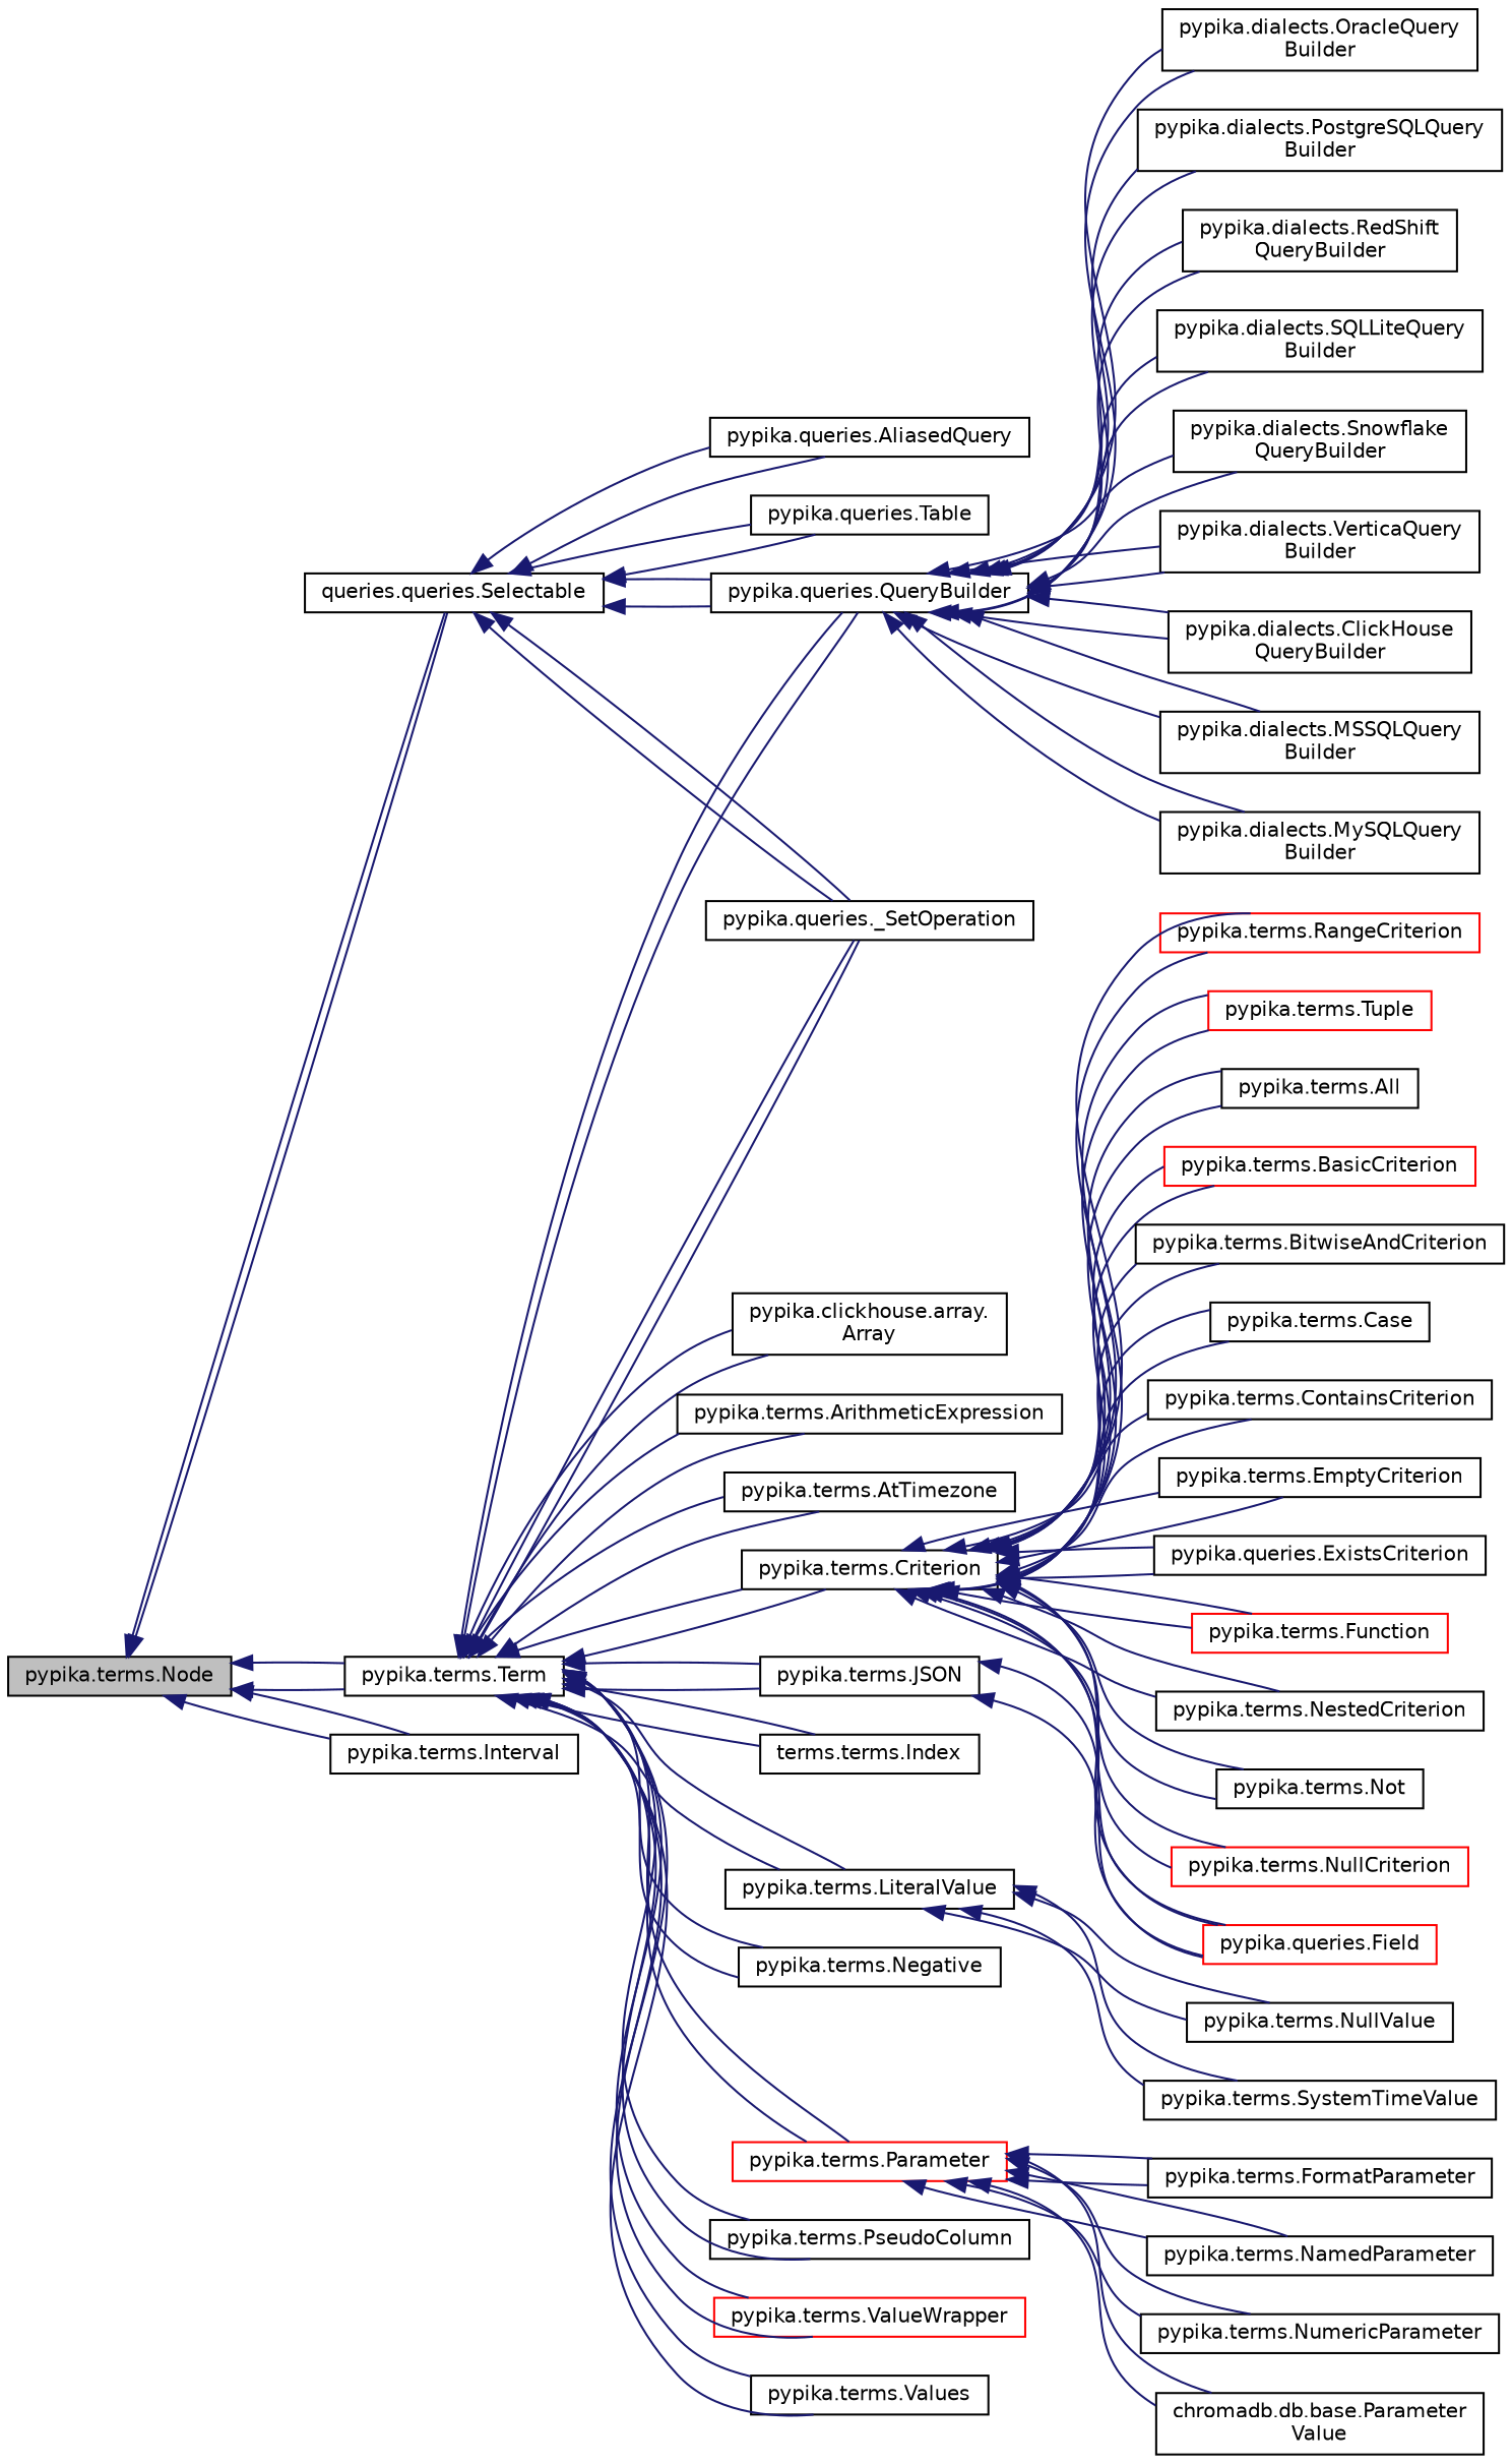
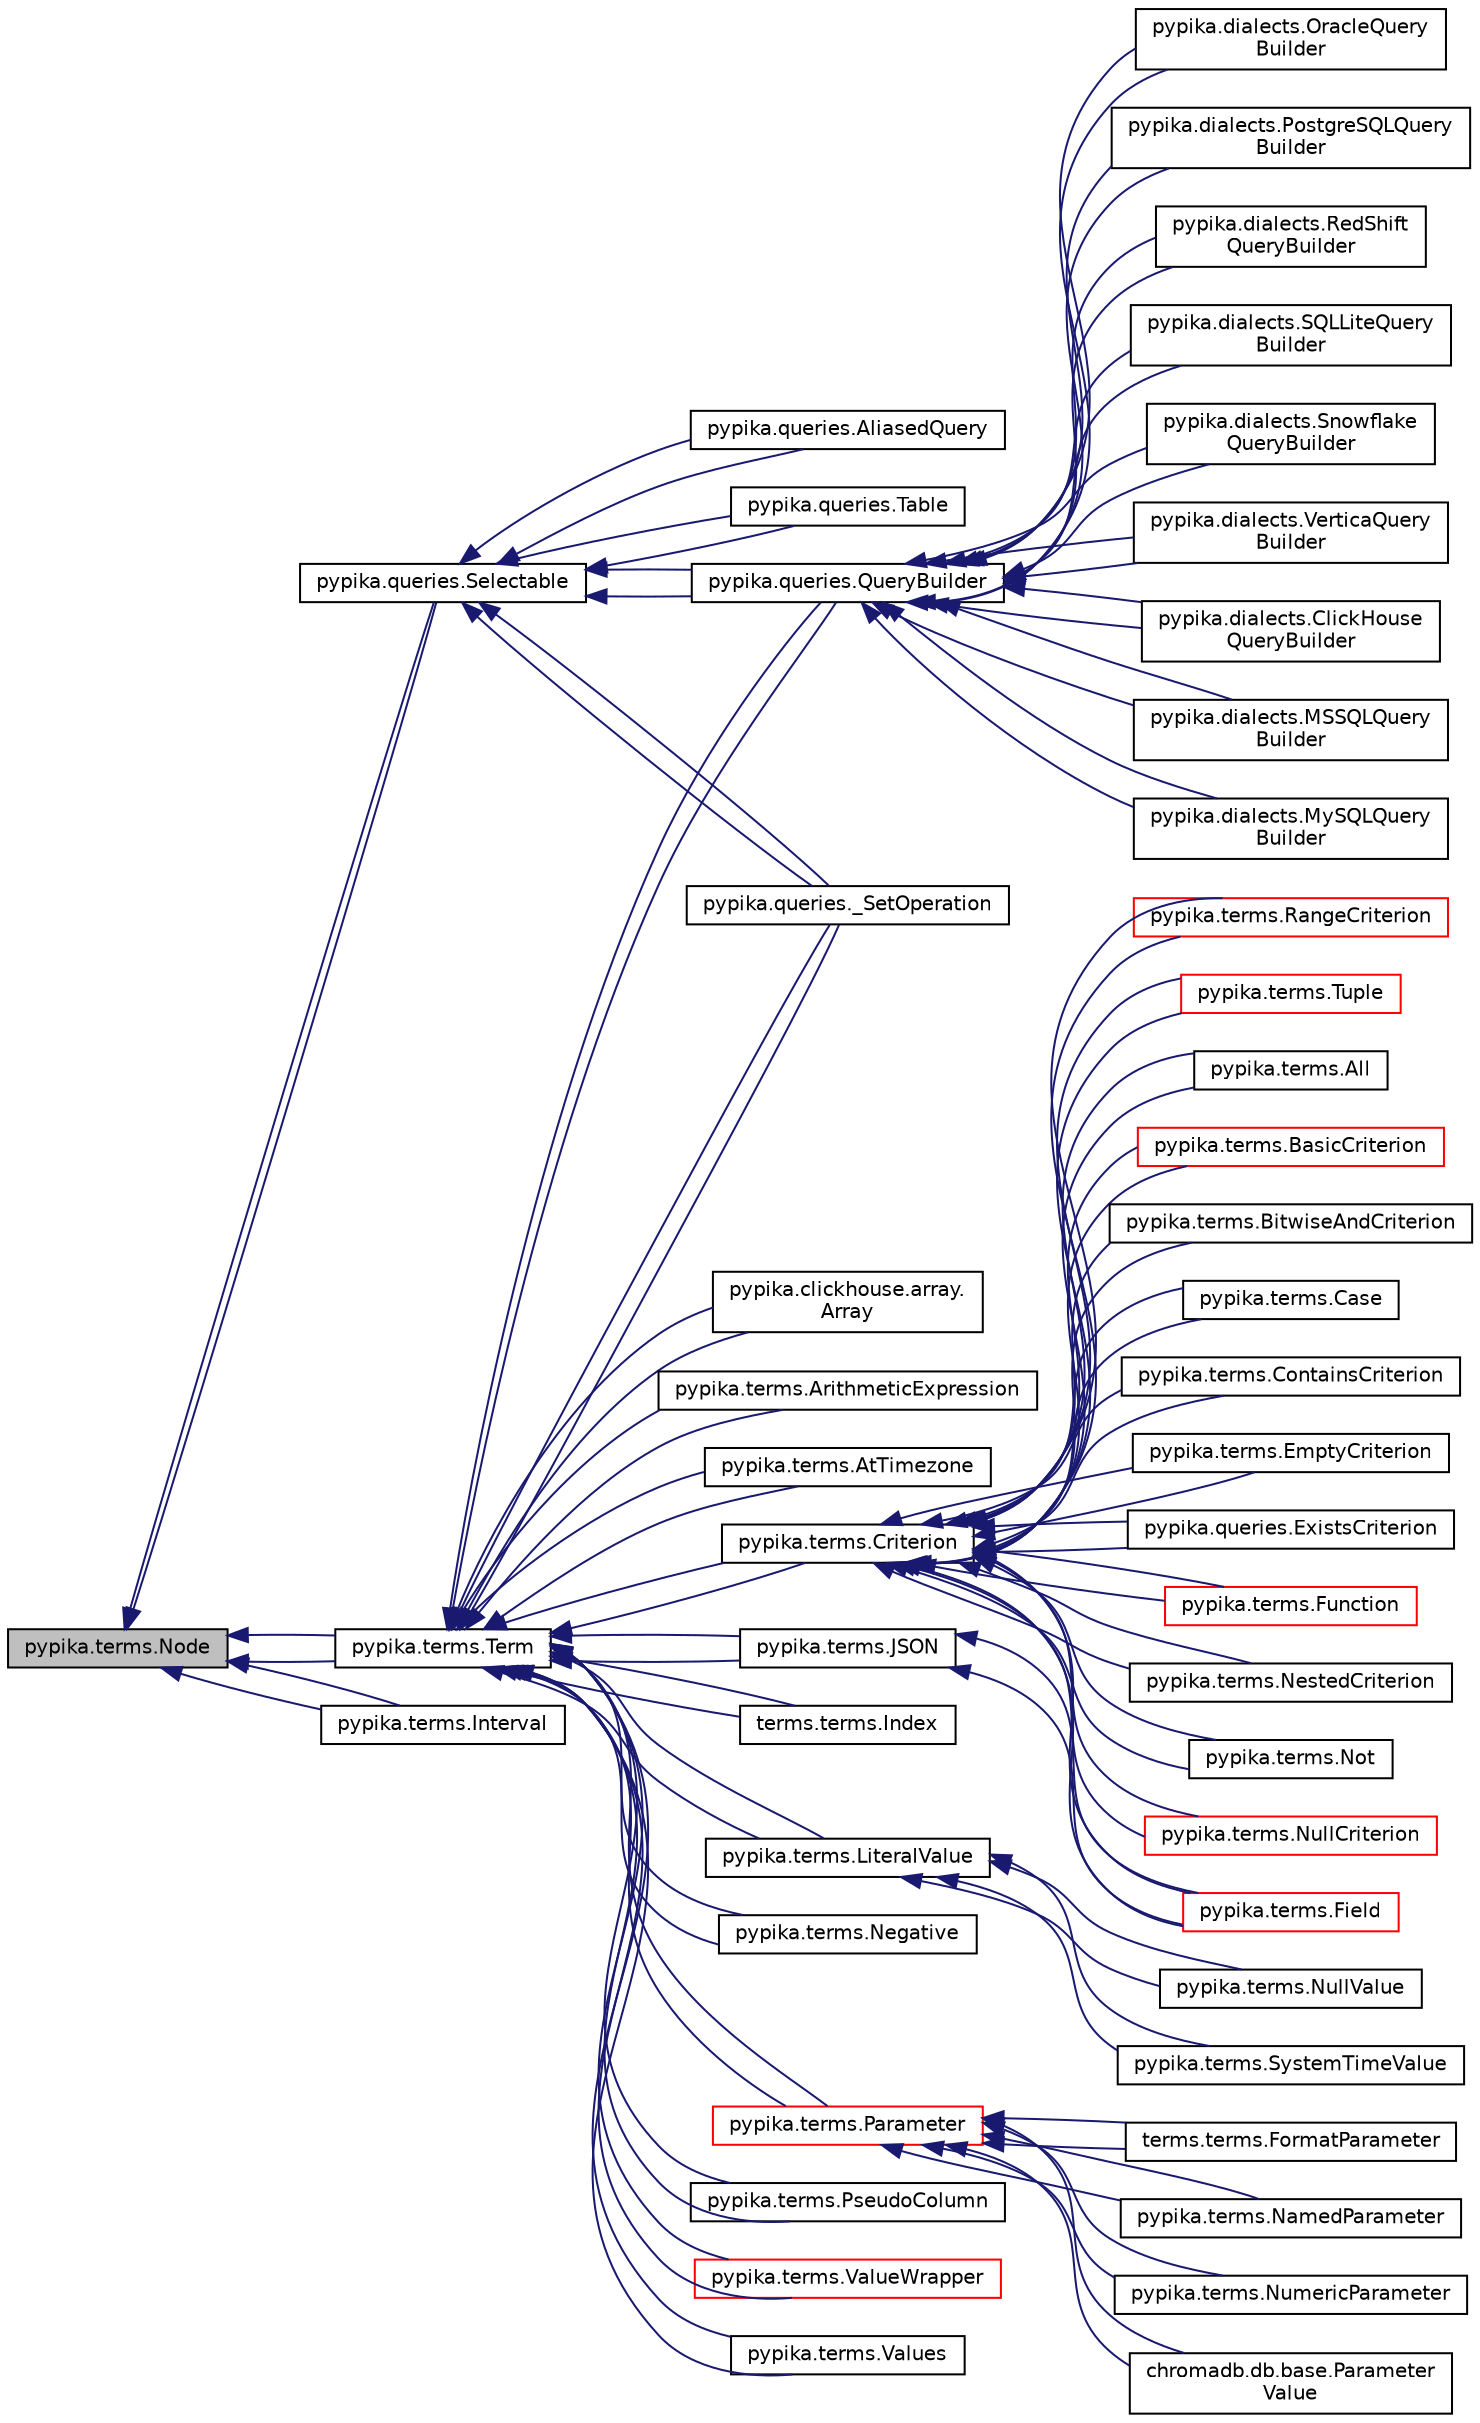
  digraph {
    rankdir=LR
    node [color=black fillcolor=white fontname=Helvetica fontsize=10 shape=record style=filled]
    edge [color=midnightblue dir=back fontname=Helvetica fontsize=10 labelfontname=Helvetica labelfontsize=10 style=solid]
    n1 [fillcolor=grey75 fontcolor=black height=0.2 label="pypika.terms.Node" width=0.4]
-   n2 [height=0.2 label="queries.queries.Selectable" width=0.4]
+   n2 [height=0.2 label="pypika.queries.Selectable" width=0.4]
    n3 [height=0.2 label="pypika.terms.Interval" width=0.4]
    n4 [height=0.2 label="pypika.terms.Term" width=0.4]
    n5 [height=0.2 label="pypika.queries.AliasedQuery" width=0.4]
    n6 [height=0.2 label="pypika.queries.QueryBuilder" width=0.4]
    n7 [height=0.2 label="pypika.queries.Table" width=0.4]
    n8 [height=0.2 label="pypika.queries._SetOperation" width=0.4]
    n9 [height=0.2 label="pypika.clickhouse.array.\lArray" width=0.4]
    n10 [height=0.2 label="pypika.terms.ArithmeticExpression" width=0.4]
    n11 [height=0.2 label="pypika.terms.AtTimezone" width=0.4]
    n12 [height=0.2 label="pypika.terms.Criterion" width=0.4]
    n13 [height=0.2 label="terms.terms.Index" width=0.4]
    n14 [height=0.2 label="pypika.terms.JSON" width=0.4]
    n15 [height=0.2 label="pypika.terms.LiteralValue" width=0.4]
    n16 [height=0.2 label="pypika.terms.Negative" width=0.4]
    n17 [color=red height=0.2 label="pypika.terms.Parameter" width=0.4]
    n18 [height=0.2 label="pypika.terms.PseudoColumn" width=0.4]
    n19 [color=red height=0.2 label="pypika.terms.ValueWrapper" width=0.4]
    n20 [height=0.2 label="pypika.terms.Values" width=0.4]
    n21 [height=0.2 label="pypika.dialects.ClickHouse\lQueryBuilder" width=0.4]
    n22 [height=0.2 label="pypika.dialects.MSSQLQuery\lBuilder" width=0.4]
    n23 [height=0.2 label="pypika.dialects.MySQLQuery\lBuilder" width=0.4]
    n24 [height=0.2 label="pypika.dialects.OracleQuery\lBuilder" width=0.4]
    n25 [height=0.2 label="pypika.dialects.PostgreSQLQuery\lBuilder" width=0.4]
    n26 [height=0.2 label="pypika.dialects.RedShift\lQueryBuilder" width=0.4]
    n27 [height=0.2 label="pypika.dialects.SQLLiteQuery\lBuilder" width=0.4]
    n28 [height=0.2 label="pypika.dialects.Snowflake\lQueryBuilder" width=0.4]
    n29 [height=0.2 label="pypika.dialects.VerticaQuery\lBuilder" width=0.4]
    n30 [height=0.2 label="pypika.terms.All" width=0.4]
    n31 [color=red height=0.2 label="pypika.terms.BasicCriterion" width=0.4]
    n32 [height=0.2 label="pypika.terms.BitwiseAndCriterion" width=0.4]
    n33 [height=0.2 label="pypika.terms.Case" width=0.4]
    n34 [height=0.2 label="pypika.terms.ContainsCriterion" width=0.4]
    n35 [height=0.2 label="pypika.terms.EmptyCriterion" width=0.4]
    n36 [height=0.2 label="pypika.queries.ExistsCriterion" width=0.4]
-   n37 [color=red height=0.2 label="pypika.queries.Field" width=0.4]
+   n37 [color=red height=0.2 label="pypika.terms.Field" width=0.4]
    n38 [color=red height=0.2 label="pypika.terms.Function" width=0.4]
    n39 [height=0.2 label="pypika.terms.NestedCriterion" width=0.4]
    n40 [height=0.2 label="pypika.terms.Not" width=0.4]
    n41 [color=red height=0.2 label="pypika.terms.NullCriterion" width=0.4]
    n42 [color=red height=0.2 label="pypika.terms.RangeCriterion" width=0.4]
    n43 [color=red height=0.2 label="pypika.terms.Tuple" width=0.4]
    n44 [height=0.2 label="pypika.terms.NullValue" width=0.4]
    n45 [height=0.2 label="pypika.terms.SystemTimeValue" width=0.4]
    n46 [height=0.2 label="chromadb.db.base.Parameter\lValue" width=0.4]
-   n47 [height=0.2 label="pypika.terms.FormatParameter" width=0.4]
+   n47 [height=0.2 label="terms.terms.FormatParameter" width=0.4]
    n48 [height=0.2 label="pypika.terms.NamedParameter" width=0.4]
    n49 [height=0.2 label="pypika.terms.NumericParameter" width=0.4]
    n1 -> n2
    n1 -> n2
    n1 -> n3
    n1 -> n3
    n1 -> n4
    n1 -> n4
    n2 -> n5
    n2 -> n5
    n2 -> n6
    n2 -> n6
    n2 -> n7
    n2 -> n7
    n2 -> n8
    n2 -> n8
    n4 -> n6
    n4 -> n6
    n4 -> n8
    n4 -> n8
    n4 -> n9
    n4 -> n9
    n4 -> n10
    n4 -> n10
    n4 -> n11
    n4 -> n11
    n4 -> n12
    n4 -> n12
    n4 -> n13
    n4 -> n13
    n4 -> n14
    n4 -> n14
    n4 -> n15
    n4 -> n15
    n4 -> n16
    n4 -> n16
    n4 -> n17
    n4 -> n17
    n4 -> n18
    n4 -> n18
    n4 -> n19
    n4 -> n19
    n4 -> n20
    n4 -> n20
    n6 -> n21
    n6 -> n21
    n6 -> n22
    n6 -> n22
    n6 -> n23
    n6 -> n23
    n6 -> n24
    n6 -> n24
    n6 -> n25
    n6 -> n25
    n6 -> n26
    n6 -> n26
    n6 -> n27
    n6 -> n27
    n6 -> n28
    n6 -> n28
    n6 -> n29
    n6 -> n29
    n12 -> n30
    n12 -> n30
    n12 -> n31
    n12 -> n31
    n12 -> n32
    n12 -> n32
    n12 -> n33
    n12 -> n33
    n12 -> n34
    n12 -> n34
    n12 -> n35
    n12 -> n35
    n12 -> n36
    n12 -> n36
    n12 -> n37
    n12 -> n37
    n12 -> n38
    n12 -> n38
    n12 -> n39
    n12 -> n39
    n12 -> n40
    n12 -> n40
    n12 -> n41
    n12 -> n41
    n12 -> n42
    n12 -> n42
    n12 -> n43
    n12 -> n43
    n14 -> n37
    n14 -> n37
    n15 -> n44
    n15 -> n44
    n15 -> n45
    n15 -> n45
    n17 -> n46
    n17 -> n46
    n17 -> n47
    n17 -> n47
    n17 -> n48
    n17 -> n48
    n17 -> n49
    n17 -> n49
  }
